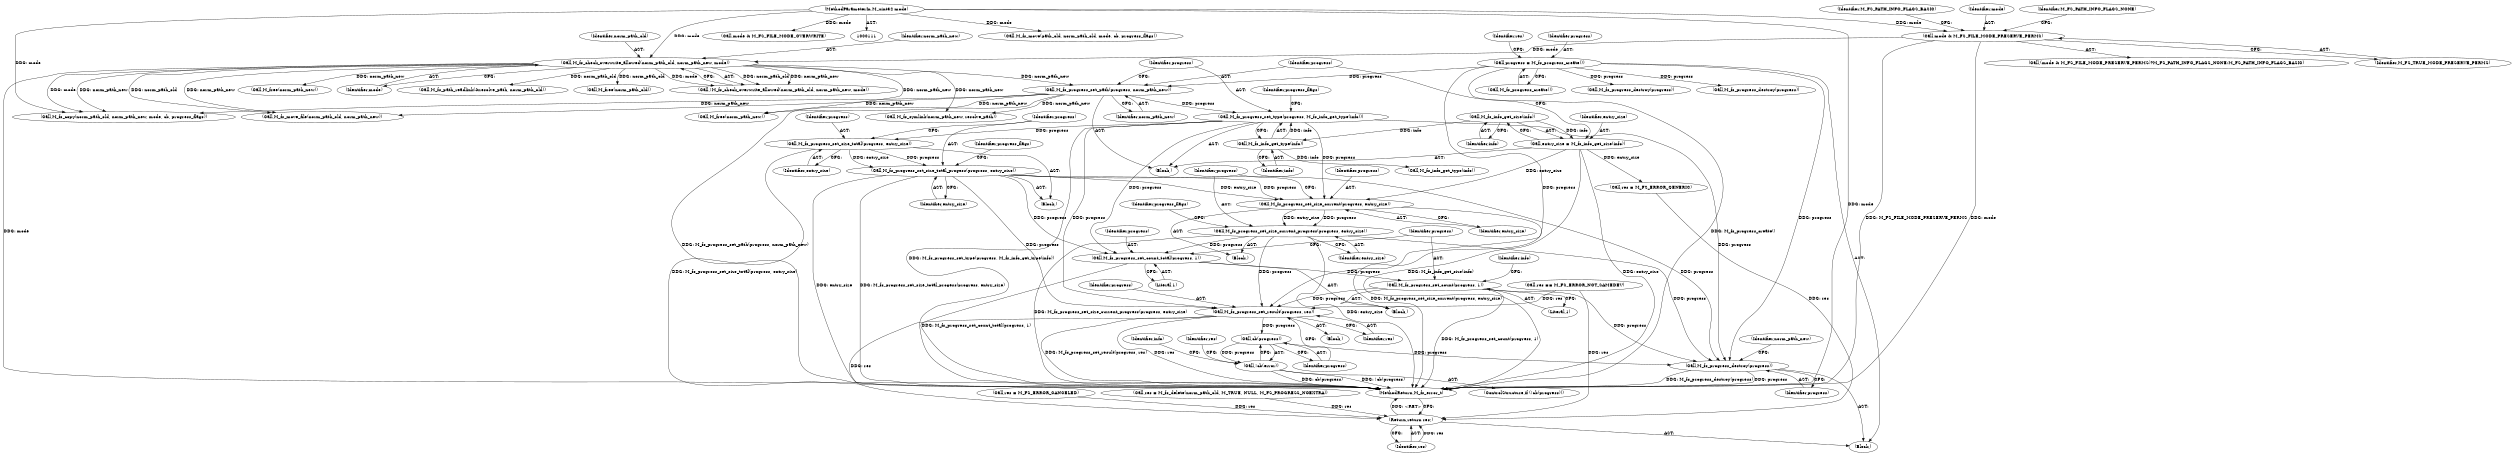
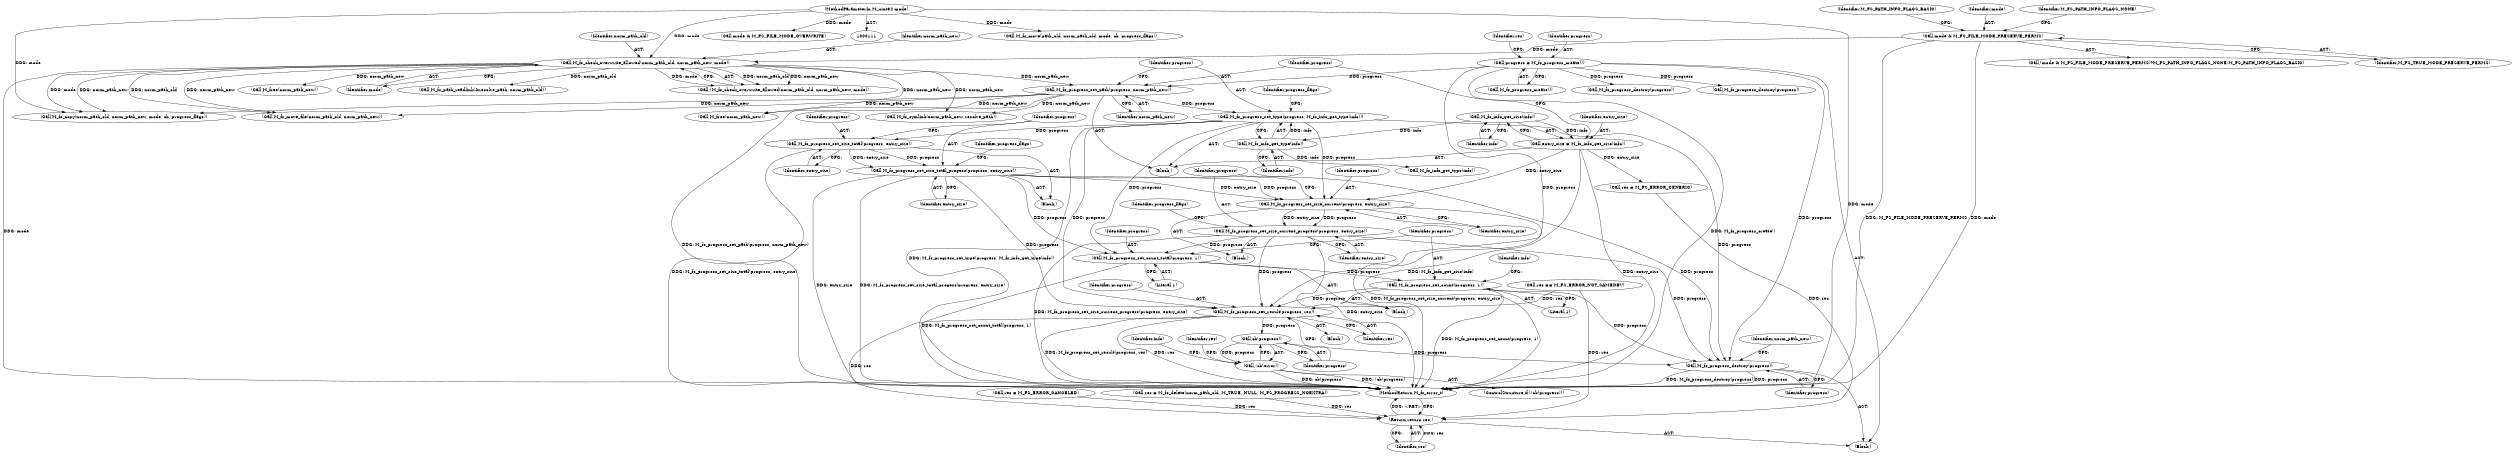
  digraph {
    n1 [label="(Call,M_fs_progress_set_size_total_progess(progress, entry_size))"]
    n2 [label="(Call,M_fs_progress_set_size_current(progress, entry_size))"]
    n3 [label="(Call,M_fs_progress_set_count_total(progress, 1))"]
    n4 [label="(Call,M_fs_progress_set_result(progress, res))"]
    n5 [label="(Call,M_fs_progress_destroy(progress))"]
    n6 [label="(Identifier,entry_size)"]
    n7 [label="(Block,)"]
    n8 [label="(MethodReturn,M_fs_error_t)"]
    n9 [label="(Call,M_fs_progress_set_size_current_progress(progress, entry_size))"]
    n10 [label="(Identifier,entry_size)"]
    n11 [label="(Block,)"]
    n12 [label="(Call,M_fs_progress_set_count(progress, 1))"]
    n13 [label="(Block,)"]
    n14 [label="(Literal,1)"]
    n15 [label="(Call,cb(progress))"]
    n16 [label="(Return,return res;)"]
    n17 [label="(Identifier,res)"]
    n18 [label="(Block,)"]
    n19 [label="(Block,)"]
    n20 [label="(Identifier,progress)"]
    n21 [label="(Call,M_fs_progress_set_size_total(progress, entry_size))"]
    n22 [label="(Identifier,entry_size)"]
    n23 [label="(Call,M_fs_progress_set_type(progress, M_fs_info_get_type(info)))"]
    n24 [label="(Call,M_fs_info_get_type(info))"]
    n25 [label="(Block,)"]
    n26 [label="(Identifier,info)"]
    n27 [label="(Call,M_fs_info_get_type(info))"]
    n28 [label="(Call,M_fs_progress_set_path(progress, norm_path_new))"]
    n29 [label="(Call,M_fs_copy(norm_path_old, norm_path_new, mode, cb, progress_flags))"]
    n30 [label="(Call,M_fs_symlink(norm_path_new, resolve_path))"]
    n31 [label="(Call,M_fs_move_file(norm_path_old, norm_path_new))"]
    n32 [label="(Identifier,norm_path_new)"]
    n33 [label="(Call,M_free(norm_path_new))"]
    n34 [label="(Call,progress = M_fs_progress_create())"]
    n35 [label="(Call,M_fs_progress_destroy(progress))"]
    n36 [label="(Call,M_fs_progress_destroy(progress))"]
    n37 [label="(Call,M_fs_progress_create())"]
    n38 [label="(Call,M_fs_check_overwrite_allowed(norm_path_old, norm_path_new, mode))"]
    n39 [label="(Call,M_free(norm_path_new))"]
    n40 [label="(Identifier,mode)"]
    n41 [label="(Call,M_fs_path_readlink(&resolve_path, norm_path_old))"]
-   n42 [label="(Call,M_free(norm_path_old))"]
    n43 [label="(Call,!M_fs_check_overwrite_allowed(norm_path_old, norm_path_new, mode))"]
    n44 [label="(Call,mode & M_FS_FILE_MODE_PRESERVE_PERMS)"]
    n45 [label="(Call,(mode & M_FS_FILE_MODE_PRESERVE_PERMS)?M_FS_PATH_INFO_FLAGS_NONE:M_FS_PATH_INFO_FLAGS_BASIC)"]
    n46 [label="(Identifier,M_FS_TRUE_MODE_PRESERVE_PERMS)"]
    n47 [label="(MethodParameterIn,M_uint32 mode)"]
    n48 [label="(Call,M_fs_move(path_old, norm_path_old, mode, cb, progress_flags))"]
    n49 [label="(Call,mode & M_FS_FILE_MODE_OVERWRITE)"]
    1000111
    n51 [label="(Call,M_fs_info_get_size(info))"]
    n52 [label="(Call,entry_size = M_fs_info_get_size(info))"]
    n53 [label="(Identifier,info)"]
    n54 [label="(Call,res = M_FS_ERROR_GENERIC)"]
    n55 [label="(Identifier,entry_size)"]
    n56 [label="(Literal,1)"]
    n57 [label="(Call,!cb(error))"]
    n58 [label="(Identifier,progress)"]
    n59 [label="(Identifier,res)"]
    n60 [label="(ControlStructure,if (!cb(progress)))"]
    n61 [label="(Identifier,progress_flags)"]
    n62 [label="(Identifier,info)"]
    n63 [label="(Identifier,M_FS_PATH_INFO_FLAGS_NONE)"]
    n64 [label="(Call,res = M_FS_ERROR_CANCELED)"]
    n65 [label="(Identifier,progress)"]
    n66 [label="(Identifier,progress)"]
    n67 [label="(Identifier,entry_size)"]
    n68 [label="(Identifier,progress)"]
    n69 [label="(Call,res = M_fs_delete(norm_path_old, M_TRUE, NULL, M_FS_PROGRESS_NOEXTRA))"]
    n70 [label="(Identifier,M_FS_PATH_INFO_FLAGS_BASIC)"]
    n71 [label="(Identifier,progress)"]
    n72 [label="(Call,res == M_FS_ERROR_NOT_SAMEDEV)"]
    n73 [label="(Identifier,progress)"]
    n74 [label="(Identifier,progress)"]
    n75 [label="(Identifier,norm_path_new)"]
    n76 [label="(Identifier,progress)"]
    n77 [label="(Identifier,progress)"]
    n78 [label="(Identifier,res)"]
    n79 [label="(Identifier,progress)"]
    n80 [label="(Identifier,info)"]
    n81 [label="(Identifier,progress_flags)"]
    n82 [label="(Identifier,norm_path_new)"]
    n83 [label="(Identifier,res)"]
    n84 [label="(Identifier,norm_path_old)"]
    n85 [label="(Identifier,mode)"]
    n86 [label="(Identifier,progress)"]
    n87 [label="(Identifier,progress_flags)"]
    n1 -> n2 [label="DDG: progress"]
    n1 -> n2 [label="DDG: entry_size"]
    n1 -> n3 [label="DDG: progress"]
    n1 -> n4 [label="DDG: progress"]
    n1 -> n5 [label="DDG: progress"]
    n1 -> n6 [label="CFG: "]
    n1 -> n7 [label="AST: "]
    n1 -> n8 [label="DDG: entry_size"]
    n1 -> n8 [label="DDG: M_fs_progress_set_size_total_progess(progress, entry_size)"]
    n2 -> n8 [label="DDG: M_fs_progress_set_size_current(progress, entry_size)"]
    n2 -> n9 [label="DDG: progress"]
    n2 -> n9 [label="DDG: entry_size"]
    n2 -> n10 [label="CFG: "]
    n2 -> n11 [label="AST: "]
    n3 -> n8 [label="DDG: M_fs_progress_set_count_total(progress, 1)"]
    n3 -> n12 [label="DDG: progress"]
    n3 -> n13 [label="AST: "]
    n3 -> n14 [label="CFG: "]
    n4 -> n8 [label="DDG: M_fs_progress_set_result(progress, res)"]
    n4 -> n8 [label="DDG: res"]
    n4 -> n15 [label="DDG: progress"]
    n4 -> n16 [label="DDG: res"]
    n4 -> n17 [label="CFG: "]
    n4 -> n18 [label="AST: "]
    n5 -> n8 [label="DDG: M_fs_progress_destroy(progress)"]
    n5 -> n8 [label="DDG: progress"]
    n5 -> n19 [label="AST: "]
    n5 -> n20 [label="CFG: "]
    n6 -> n1 [label="AST: "]
    n8 -> n16 [label="CFG: "]
    n9 -> n3 [label="DDG: progress"]
    n9 -> n4 [label="DDG: progress"]
    n9 -> n5 [label="DDG: progress"]
    n9 -> n8 [label="DDG: M_fs_progress_set_size_current_progress(progress, entry_size)"]
    n9 -> n8 [label="DDG: entry_size"]
    n9 -> n11 [label="AST: "]
    n9 -> n55 [label="CFG: "]
    n10 -> n2 [label="AST: "]
    n12 -> n4 [label="DDG: progress"]
    n12 -> n5 [label="DDG: progress"]
    n12 -> n8 [label="DDG: M_fs_progress_set_count(progress, 1)"]
    n12 -> n13 [label="AST: "]
    n12 -> n56 [label="CFG: "]
    n14 -> n3 [label="AST: "]
    n15 -> n5 [label="DDG: progress"]
    n15 -> n57 [label="AST: "]
    n15 -> n57 [label="DDG: progress"]
    n15 -> n58 [label="CFG: "]
    n16 -> n8 [label="DDG: <RET>"]
    n16 -> n19 [label="AST: "]
    n16 -> n59 [label="CFG: "]
    n17 -> n4 [label="AST: "]
    n20 -> n5 [label="AST: "]
    n21 -> n1 [label="DDG: progress"]
    n21 -> n1 [label="DDG: entry_size"]
    n21 -> n7 [label="AST: "]
    n21 -> n8 [label="DDG: M_fs_progress_set_size_total(progress, entry_size)"]
    n21 -> n22 [label="CFG: "]
    n22 -> n21 [label="AST: "]
    n23 -> n2 [label="DDG: progress"]
    n23 -> n3 [label="DDG: progress"]
    n23 -> n4 [label="DDG: progress"]
    n23 -> n5 [label="DDG: progress"]
    n23 -> n8 [label="DDG: M_fs_progress_set_type(progress, M_fs_info_get_type(info))"]
    n23 -> n21 [label="DDG: progress"]
    n23 -> n24 [label="CFG: "]
    n23 -> n25 [label="AST: "]
    n24 -> n23 [label="AST: "]
    n24 -> n23 [label="DDG: info"]
    n24 -> n26 [label="CFG: "]
    n24 -> n27 [label="DDG: info"]
    n26 -> n24 [label="AST: "]
    n28 -> n8 [label="DDG: M_fs_progress_set_path(progress, norm_path_new)"]
    n28 -> n23 [label="DDG: progress"]
    n28 -> n25 [label="AST: "]
    n28 -> n29 [label="DDG: norm_path_new"]
    n28 -> n30 [label="DDG: norm_path_new"]
    n28 -> n31 [label="DDG: norm_path_new"]
    n28 -> n32 [label="CFG: "]
    n28 -> n33 [label="DDG: norm_path_new"]
    n32 -> n28 [label="AST: "]
    n34 -> n4 [label="DDG: progress"]
    n34 -> n5 [label="DDG: progress"]
    n34 -> n8 [label="DDG: M_fs_progress_create()"]
    n34 -> n19 [label="AST: "]
    n34 -> n28 [label="DDG: progress"]
    n34 -> n35 [label="DDG: progress"]
    n34 -> n36 [label="DDG: progress"]
    n34 -> n37 [label="CFG: "]
    n37 -> n34 [label="AST: "]
    n38 -> n8 [label="DDG: mode"]
    n38 -> n28 [label="DDG: norm_path_new"]
    n38 -> n29 [label="DDG: norm_path_new"]
    n38 -> n29 [label="DDG: mode"]
    n38 -> n30 [label="DDG: norm_path_new"]
    n38 -> n31 [label="DDG: norm_path_old"]
    n38 -> n31 [label="DDG: norm_path_new"]
    n38 -> n33 [label="DDG: norm_path_new"]
    n38 -> n39 [label="DDG: norm_path_new"]
    n38 -> n40 [label="CFG: "]
    n38 -> n41 [label="DDG: norm_path_old"]
-   n38 -> n42 [label="DDG: norm_path_old"]
    n38 -> n43 [label="AST: "]
    n38 -> n43 [label="DDG: norm_path_old"]
    n38 -> n43 [label="DDG: norm_path_new"]
    n38 -> n43 [label="DDG: mode"]
    n40 -> n38 [label="AST: "]
    n43 -> n38 [label="CFG: "]
    n44 -> n8 [label="DDG: mode"]
    n44 -> n8 [label="DDG: M_FS_FILE_MODE_PRESERVE_PERMS"]
    n44 -> n38 [label="DDG: mode"]
    n44 -> n45 [label="AST: "]
    n44 -> n46 [label="CFG: "]
    n46 -> n44 [label="AST: "]
    n47 -> n8 [label="DDG: mode"]
    n47 -> n29 [label="DDG: mode"]
    n47 -> n38 [label="DDG: mode"]
-   n47 -> n44 [label="DDG: mode"]
    n47 -> n48 [label="DDG: mode"]
    n47 -> n49 [label="DDG: mode"]
    n47 -> 1000111 [label="AST: "]
    n51 -> n24 [label="DDG: info"]
    n51 -> n52 [label="AST: "]
    n51 -> n52 [label="DDG: info"]
    n51 -> n53 [label="CFG: "]
    n52 -> n2 [label="DDG: entry_size"]
    n52 -> n8 [label="DDG: entry_size"]
    n52 -> n8 [label="DDG: M_fs_info_get_size(info)"]
    n52 -> n25 [label="AST: "]
    n52 -> n51 [label="CFG: "]
    n52 -> n54 [label="DDG: entry_size"]
    n53 -> n51 [label="AST: "]
    n54 -> n16 [label="DDG: res"]
    n55 -> n9 [label="AST: "]
    n56 -> n12 [label="AST: "]
    n57 -> n8 [label="DDG: cb(progress)"]
    n57 -> n8 [label="DDG: !cb(progress)"]
    n57 -> n15 [label="CFG: "]
    n57 -> n60 [label="AST: "]
    n58 -> n4 [label="CFG: "]
    n58 -> n15 [label="AST: "]
    n59 -> n16 [label="AST: "]
    n59 -> n16 [label="DDG: res"]
    n61 -> n1 [label="CFG: "]
    n62 -> n57 [label="CFG: "]
    n63 -> n44 [label="CFG: "]
    n64 -> n16 [label="DDG: res"]
    n65 -> n23 [label="AST: "]
    n65 -> n28 [label="CFG: "]
    n66 -> n2 [label="AST: "]
    n67 -> n52 [label="AST: "]
    n68 -> n34 [label="AST: "]
    n69 -> n16 [label="DDG: res"]
    n70 -> n44 [label="CFG: "]
    n71 -> n21 [label="AST: "]
    n72 -> n4 [label="DDG: res"]
    n72 -> n16 [label="DDG: res"]
    n73 -> n3 [label="CFG: "]
    n73 -> n12 [label="AST: "]
    n74 -> n4 [label="AST: "]
    n75 -> n38 [label="AST: "]
    n76 -> n1 [label="AST: "]
    n76 -> n21 [label="CFG: "]
    n77 -> n2 [label="CFG: "]
    n77 -> n9 [label="AST: "]
    n78 -> n57 [label="CFG: "]
    n79 -> n3 [label="AST: "]
    n80 -> n12 [label="CFG: "]
    n81 -> n23 [label="CFG: "]
    n82 -> n5 [label="CFG: "]
    n83 -> n34 [label="CFG: "]
    n84 -> n38 [label="AST: "]
    n85 -> n44 [label="AST: "]
    n86 -> n28 [label="AST: "]
    n86 -> n52 [label="CFG: "]
    n87 -> n9 [label="CFG: "]
  }
